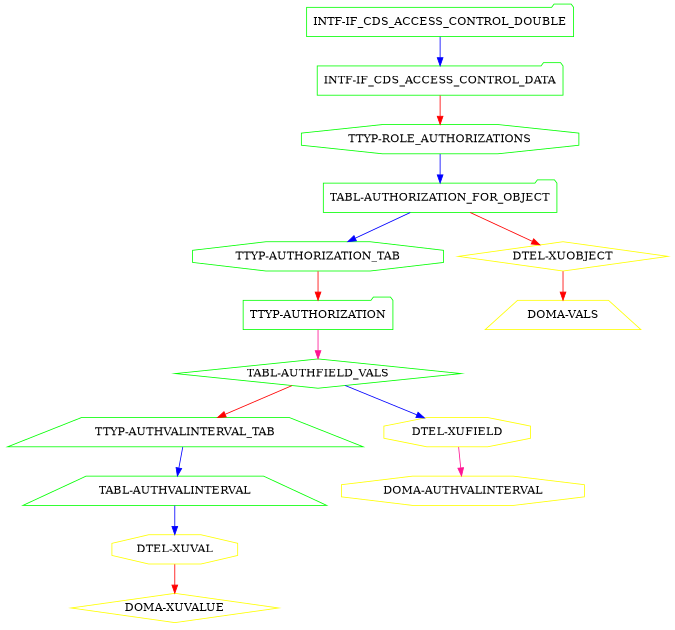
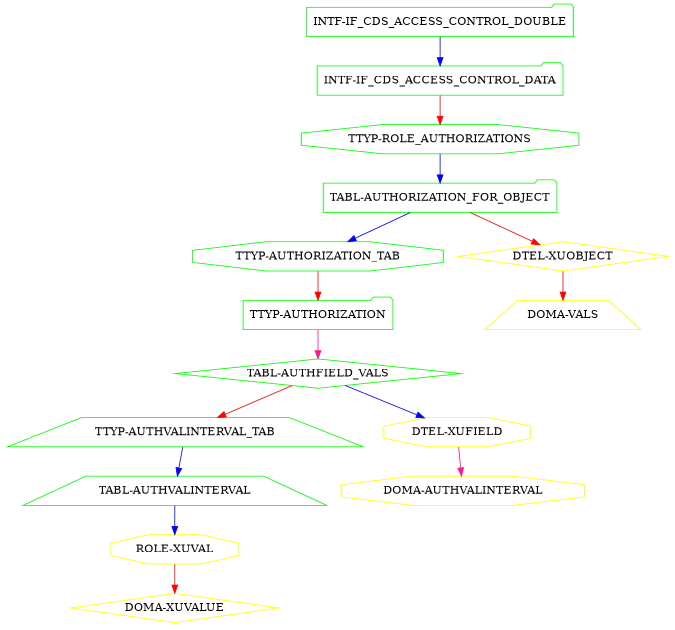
  digraph {
    node [color=green shape=octagon]
    edge [color=blue]
    "INTF-IF_CDS_ACCESS_CONTROL_DOUBLE" [shape=folder]
    "INTF-IF_CDS_ACCESS_CONTROL_DATA" [shape=folder]
    "TTYP-ROLE_AUTHORIZATIONS"
    "TABL-AUTHORIZATION_FOR_OBJECT" [shape=folder]
    "TTYP-AUTHORIZATION_TAB"
    "DTEL-XUOBJECT" [color=yellow shape=diamond]
    "TTYP-AUTHORIZATION" [shape=folder]
    n8 [color=yellow label="DOMA-VALS" shape=trapezium]
    "TABL-AUTHFIELD_VALS" [shape=diamond]
    "TTYP-AUTHVALINTERVAL_TAB" [shape=trapezium]
    "DTEL-XUFIELD" [color=yellow]
    "TABL-AUTHVALINTERVAL" [shape=trapezium]
    n13 [color=yellow label="DOMA-AUTHVALINTERVAL"]
-   "DTEL-XUVAL" [color=yellow]
+   "DTEL-XUVAL" [color=yellow label="ROLE-XUVAL"]
    "DOMA-XUVALUE" [color=yellow shape=diamond]
    "INTF-IF_CDS_ACCESS_CONTROL_DOUBLE" -> "INTF-IF_CDS_ACCESS_CONTROL_DATA"
    "INTF-IF_CDS_ACCESS_CONTROL_DATA" -> "TTYP-ROLE_AUTHORIZATIONS" [color=red]
    "TTYP-ROLE_AUTHORIZATIONS" -> "TABL-AUTHORIZATION_FOR_OBJECT"
    "TABL-AUTHORIZATION_FOR_OBJECT" -> "TTYP-AUTHORIZATION_TAB"
    "TABL-AUTHORIZATION_FOR_OBJECT" -> "DTEL-XUOBJECT" [color=red]
    "TTYP-AUTHORIZATION_TAB" -> "TTYP-AUTHORIZATION" [color=red]
    "DTEL-XUOBJECT" -> n8 [color=red]
    "TTYP-AUTHORIZATION" -> "TABL-AUTHFIELD_VALS" [color=deeppink]
    "TABL-AUTHFIELD_VALS" -> "TTYP-AUTHVALINTERVAL_TAB" [color=red]
    "TABL-AUTHFIELD_VALS" -> "DTEL-XUFIELD"
    "TTYP-AUTHVALINTERVAL_TAB" -> "TABL-AUTHVALINTERVAL"
    "DTEL-XUFIELD" -> n13 [color=deeppink]
    "TABL-AUTHVALINTERVAL" -> "DTEL-XUVAL"
    "DTEL-XUVAL" -> "DOMA-XUVALUE" [color=red]
  }
